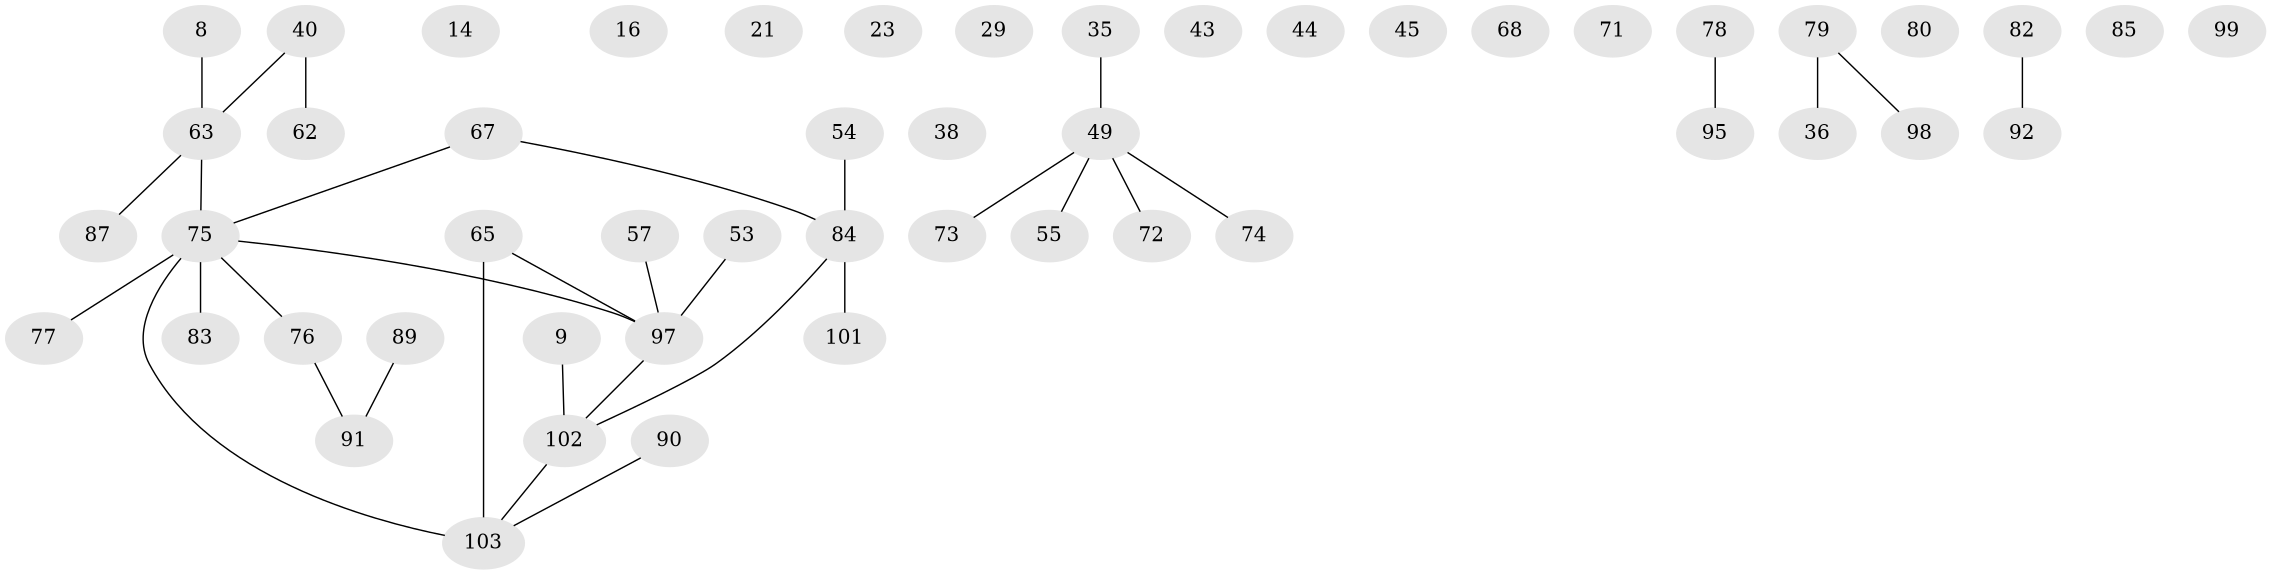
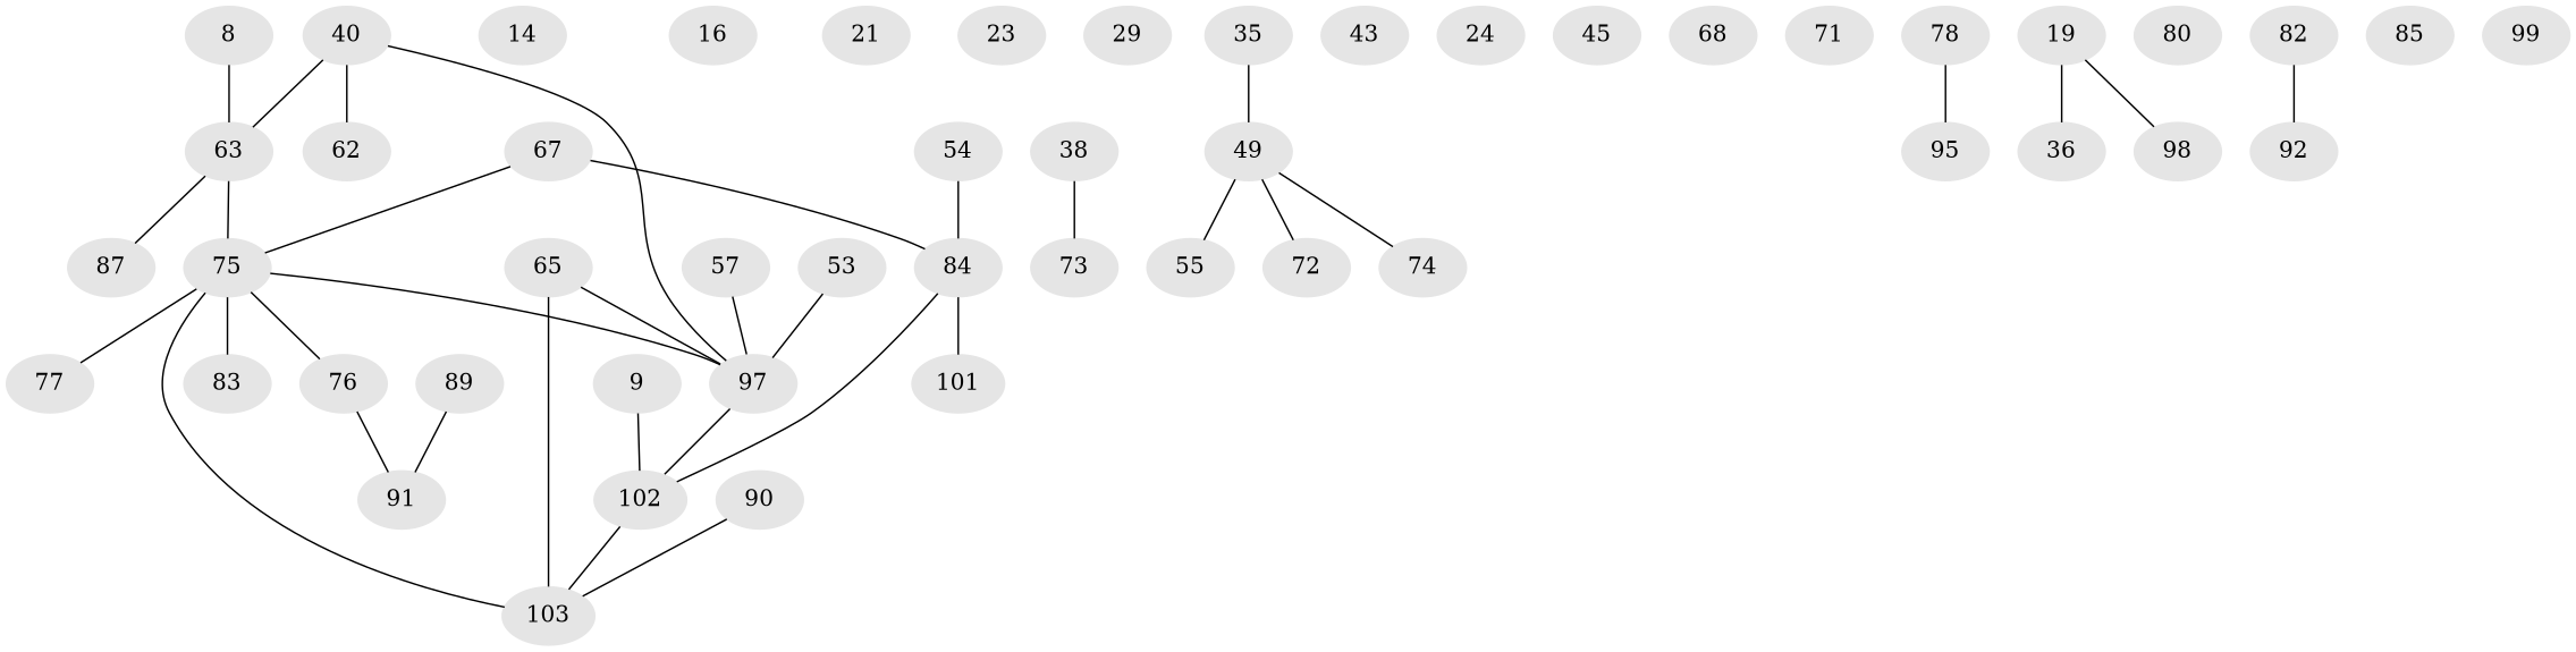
  graph {
    node [color=gray90 style=filled]
    63 [super="+36+2"]
    75 [super="+33+60+64+19"]
    87 [super="+39"]
    8
    102 [super="+100"]
    103 [super="+81+25"]
    9
    14
    16
    21
    23
    29
    49 [super="+41+46"]
    55
    72
    73
    n17 [label=74]
    35
    38
    40 [super="+4+34"]
    62
    97 [super="+66+70+86+88"]
    43
-   44
+   44 [label=24]
    45
    53 [super="+28+47"]
    84 [super="+61"]
    101
    54
    57
    76 [super="+22+13+18+37+74"]
    77
    83
    65
    67
    68
    71
    91 [super="+42"]
    95 [super="+48+58"]
    78
    n41 [label=36]
-   79
+   79 [label=19]
    98
    80
    82
    92
    85 [super="+52"]
    89 [super="+69"]
    90
    99
    63 -- 75
    63 -- 87
    75 -- 103 [weight=4]
    75 -- 97
    75 -- 76
    75 -- 77
    75 -- 83
    8 -- 63
    102 -- 103 [weight=3]
    9 -- 102
    49 -- 55
    49 -- 72
-   49 -- 73
+   38 -- 73
    49 -- n17
    35 -- 49
    40 -- 63 [weight=2]
    40 -- 62
+   40 -- 97 [weight=2]
    97 -- 102 [weight=2]
    53 -- 97
    84 -- 102
    84 -- 101
    54 -- 84
    57 -- 97
    76 -- 91
    65 -- 103 [weight=2]
    65 -- 97
    67 -- 75
    67 -- 84 [weight=2]
    78 -- 95
    79 -- n41
    79 -- 98
    82 -- 92
    89 -- 91
    90 -- 103
  }
